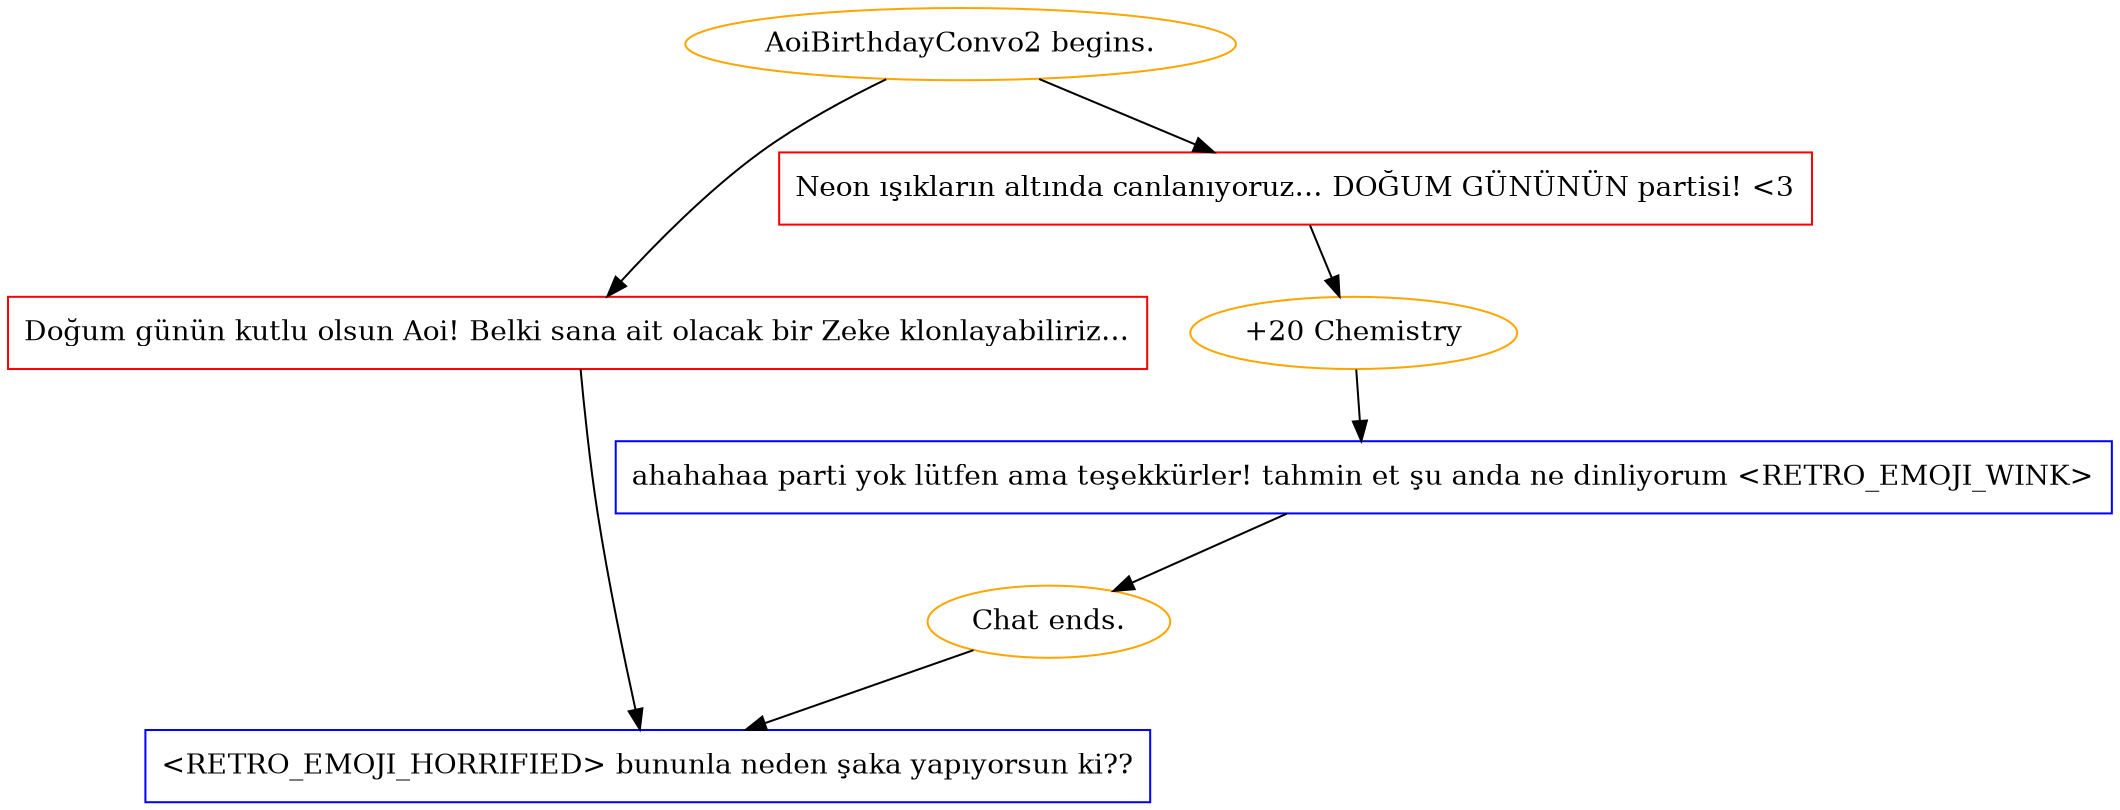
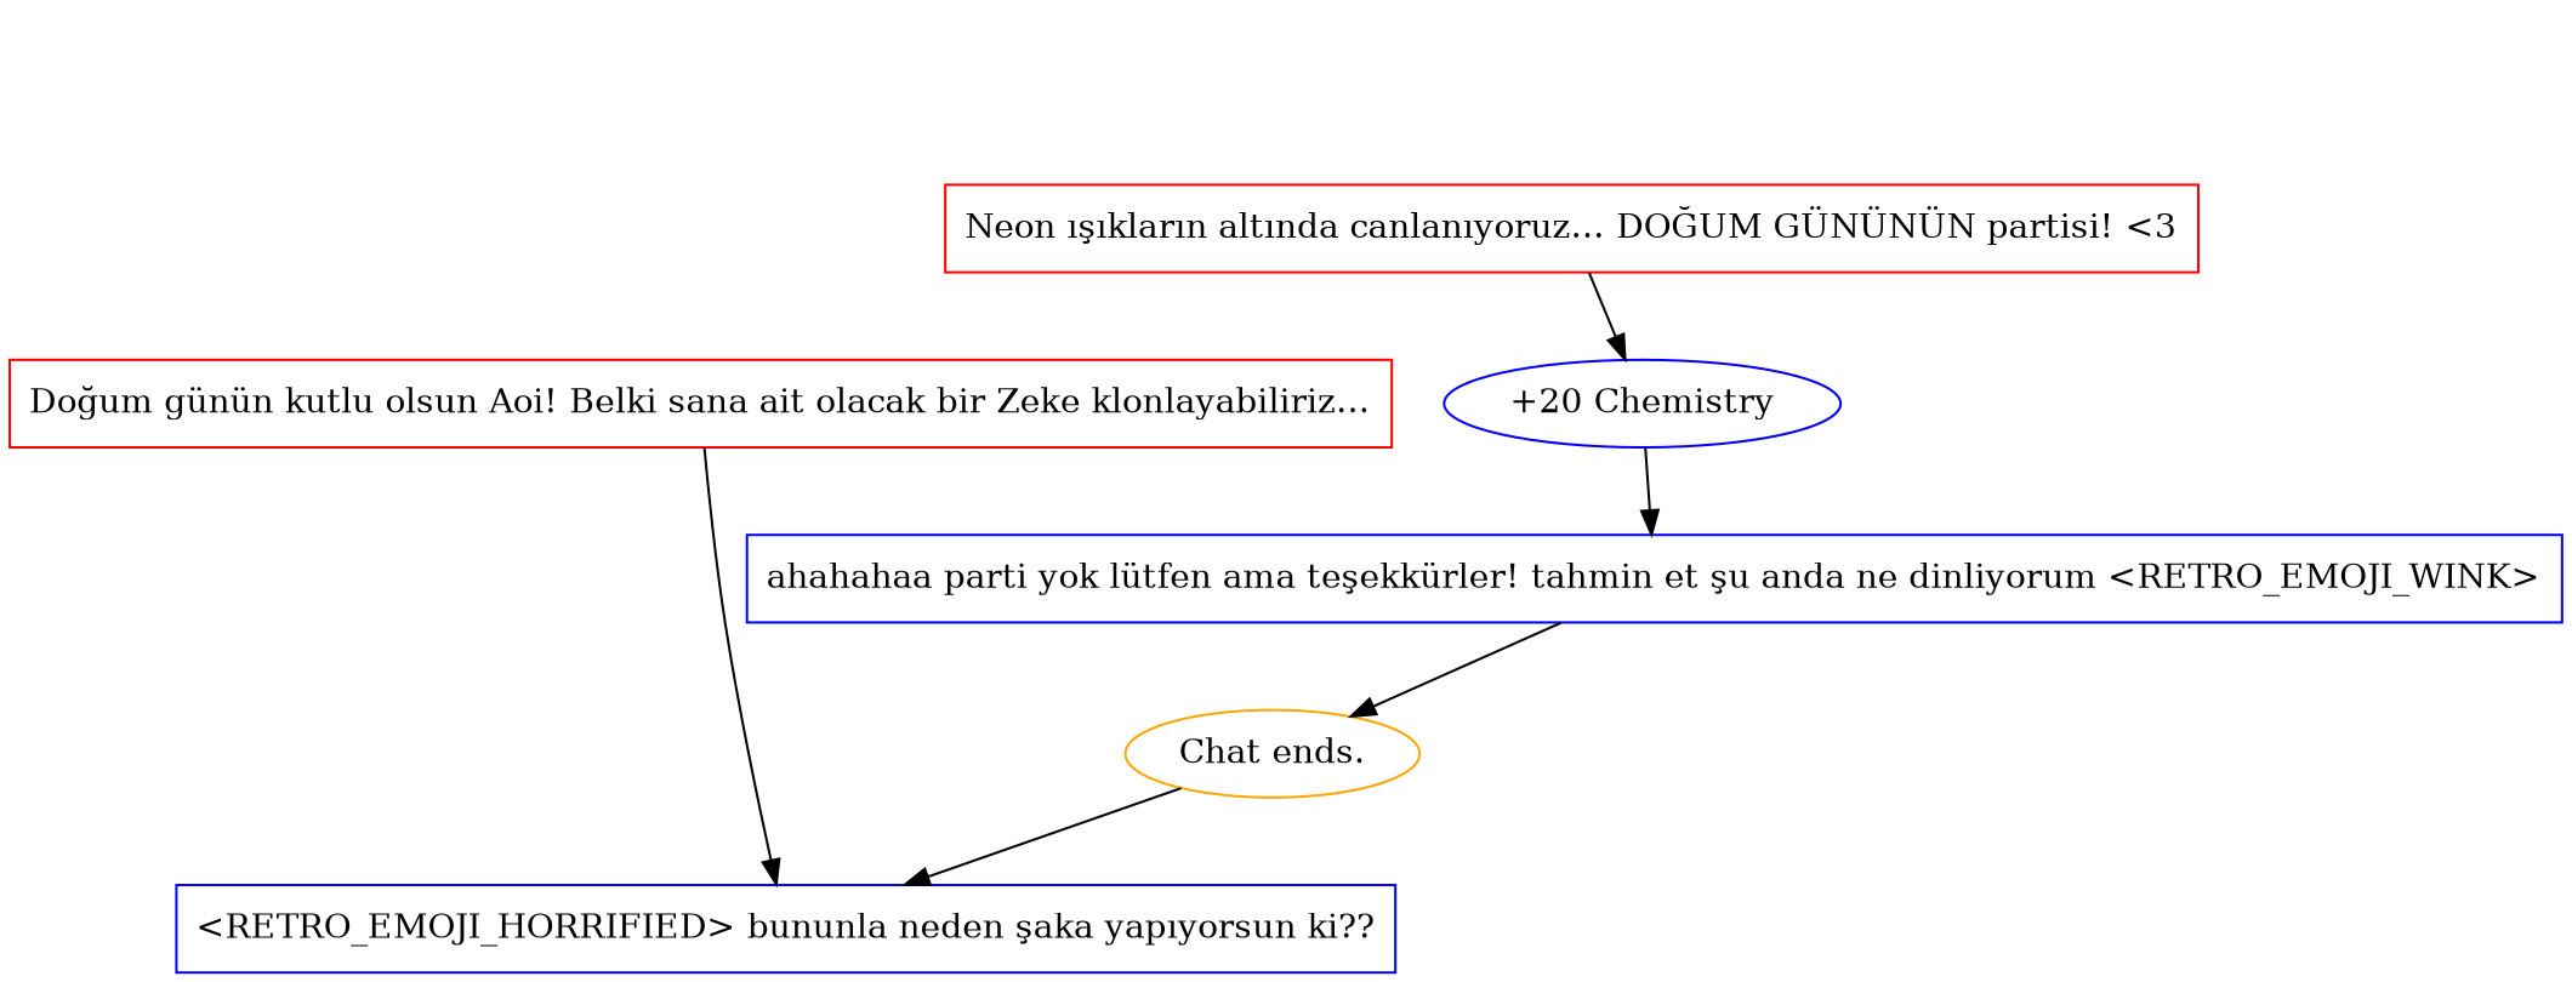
  digraph {
    node [color=orange shape=box]
-   "AoiBirthdayConvo2 begins." [shape=""]
    n2 [color=red label="Doğum günün kutlu olsun Aoi! Belki sana ait olacak bir Zeke klonlayabiliriz…"]
    n3 [color=red label="Neon ışıkların altında canlanıyoruz… DOĞUM GÜNÜNÜN partisi! <3"]
    n4 [color=blue label="<RETRO_EMOJI_HORRIFIED> bununla neden şaka yapıyorsun ki??"]
-   n5 [label="+20 Chemistry" shape=""]
+   n5 [color=blue label="+20 Chemistry" shape=""]
    n6 [color=blue label="ahahahaa parti yok lütfen ama teşekkürler! tahmin et şu anda ne dinliyorum <RETRO_EMOJI_WINK>"]
    "Chat ends." [shape=""]
-   "AoiBirthdayConvo2 begins." -> n2
-   "AoiBirthdayConvo2 begins." -> n3
    n2 -> n4
    n3 -> n5
    n5 -> n6
    n6 -> "Chat ends."
    "Chat ends." -> n4
  }
